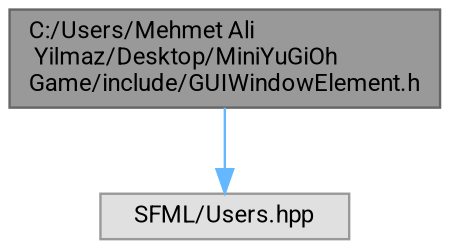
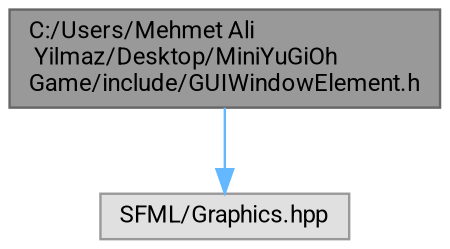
  digraph {
    fontname=Roboto
    node [fontname=Roboto fontsize=10 shape=box style=filled]
    n1 [color=gray40 fillcolor=grey60 fontcolor=black height=0.2 label="C:/Users/Mehmet Ali\l Yilmaz/Desktop/MiniYuGiOh\lGame/include/GUIWindowElement.h" width=0.4]
-   n2 [color=grey60 fillcolor="#E0E0E0" height=0.2 label="SFML/Users.hpp" width=0.4]
+   n2 [color=grey60 fillcolor="#E0E0E0" height=0.2 label="SFML/Graphics.hpp" width=0.4]
    n1 -> n2 [color=steelblue1 fontname=Roboto fontsize=10 labelfontname=Helvetica labelfontsize=10 style=solid]
  }
